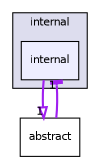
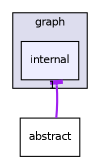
  digraph {
    compound=true
    node [fontname=Helvetica fontsize=10 shape=box]
    edge [headlabel=1 labeldistance=1.5 labelfontname=Helvetica labelfontsize=10 color=purple style=bold]
    n1 [fillcolor="#eeeeff" label=internal pencolor=black style=filled]
    n2 [label=abstract]
    subgraph cluster_1 {
      bgcolor="#ddddee"
      fontname=Helvetica
      fontsize=10
-     label=internal
+     label="graph"
      pencolor=black
      n1
    }
-   n1 -> n2 [arrowhead=onormal]
    n2 -> n1 [arrowhead=tee]
  }
